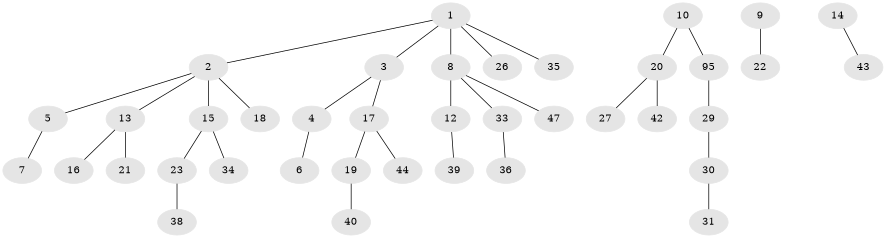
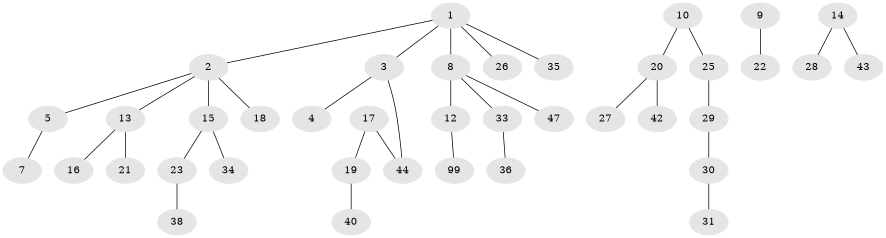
  graph {
    node [color=gray90 style=filled]
    edge [weight=1.0]
    1
    2
    3
    8
    26
    35
    5
    13
    15
    18
    4
    17
    12
    33
    n15 [label=47]
    7
    16
    21
    23
    34
-   6
    10
    20
-   25 [label=95]
+   25
    19
    n26 [label=44]
    9
    22
-   39
+   39 [label=99]
    36
    27
    42
    29
    14
+   28
    43
    38
    40
    30
    31
    1 -- 2
    1 -- 3
    1 -- 8
    1 -- 26
    1 -- 35
    2 -- 5
    2 -- 13
    2 -- 15
    2 -- 18
    3 -- 4
-   3 -- 17
+   3 -- n26
    8 -- 12
    8 -- 33
    8 -- n15
    5 -- 7
    13 -- 16
    13 -- 21
    15 -- 23
    15 -- 34 [weight=3.0]
-   4 -- 6 [weight=2.0]
    17 -- 19
    17 -- n26 [weight=2.0]
    12 -- 39
    33 -- 36
    23 -- 38
    10 -- 20
    10 -- 25
    20 -- 27
    20 -- 42
    25 -- 29 [weight=2.0]
    19 -- 40 [weight=2.0]
    9 -- 22
    29 -- 30
+   14 -- 28
    14 -- 43
    30 -- 31
  }
